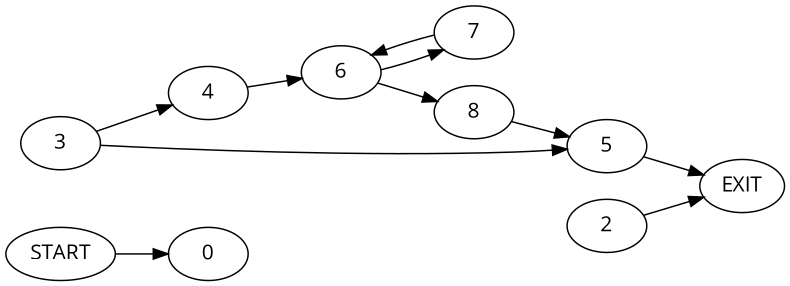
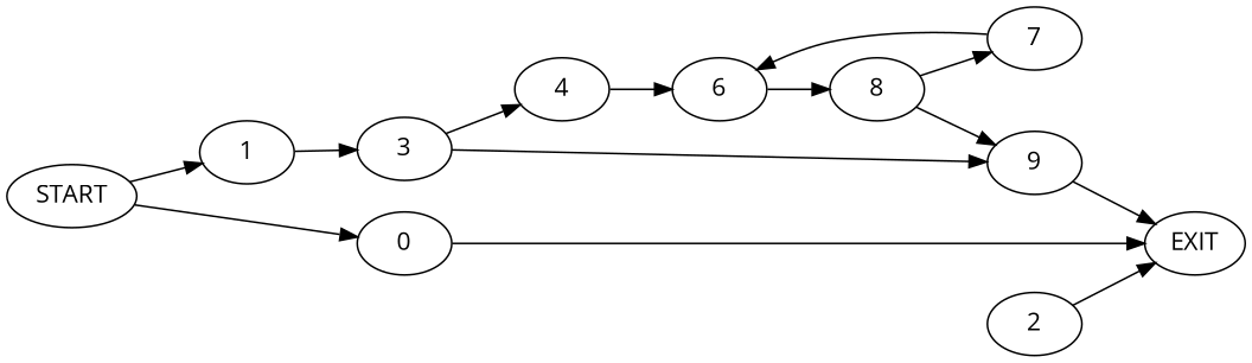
  digraph {
    fontname="Open Sans"
    rankdir=LR
    node [fontname="Open Sans"]
    edge [fontname="Open Sans"]
    n1 [label=START]
+   1
    n3 [label=0]
    3
    n5 [label=EXIT]
    2
    4
-   5
+   5 [label=9]
    6
    7
    8
+   n1 -> 1
    n1 -> n3
+   1 -> 3
+   n3 -> n5
    3 -> 4
    3 -> 5
    2 -> n5
    4 -> 6
    5 -> n5
-   6 -> 7
+   8 -> 7
    6 -> 8
    7 -> 6
    8 -> 5
  }
